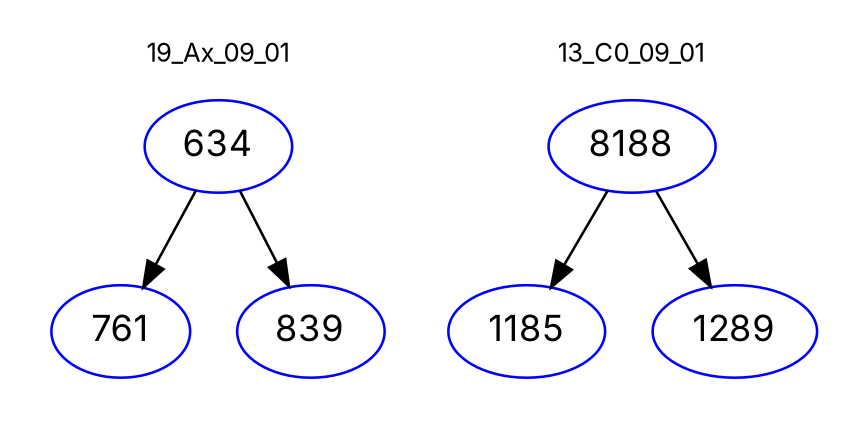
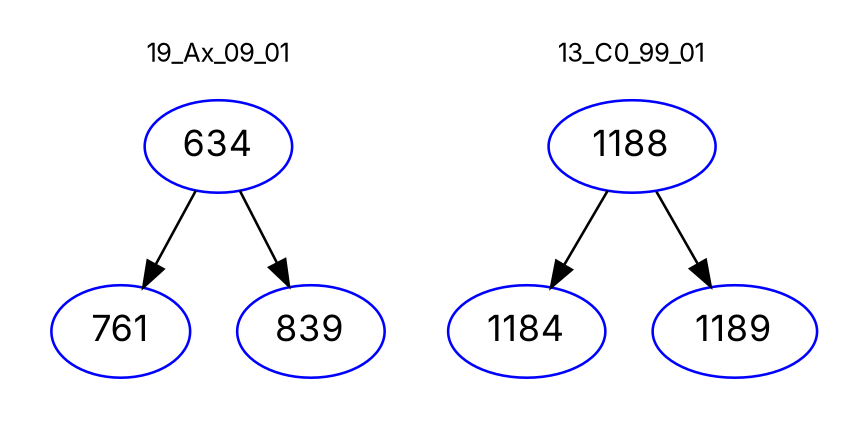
  digraph {
    fontname=Inter
    node [color=blue fontname=Inter]
    edge [color=black fontname=Inter]
    n1 [label=634]
    n2 [label=761]
    n3 [label=839]
-   n4 [label=8188]
-   n5 [label=1185]
-   n6 [label=1289]
+   n4 [label=1188]
+   n5 [label=1184]
+   n6 [label=1189]
    subgraph cluster_1 {
      color=white
      fontsize=10
      label="19_Ax_09_01"
      n1
      n2
      n3
    }
    subgraph cluster_2 {
      color=white
      fontsize=10
-     label="13_C0_09_01"
+     label="13_C0_99_01"
      n4
      n5
      n6
    }
    n1 -> n2
    n1 -> n3
    n4 -> n5
    n4 -> n6
  }
